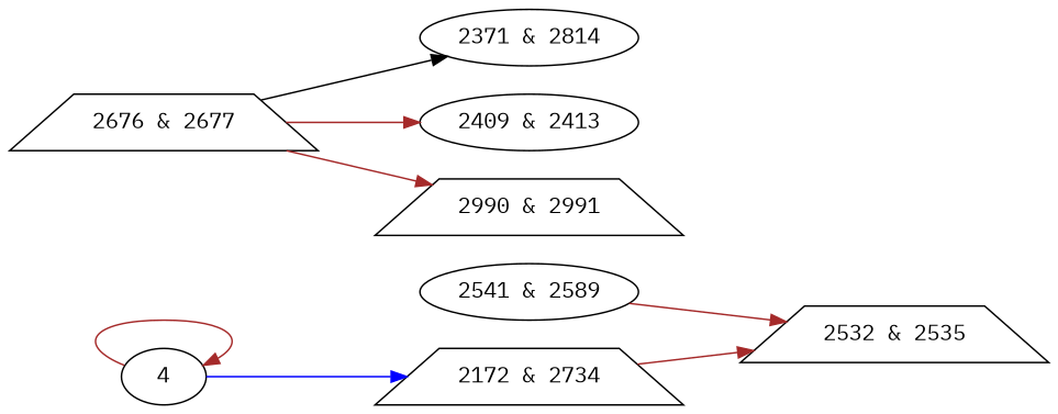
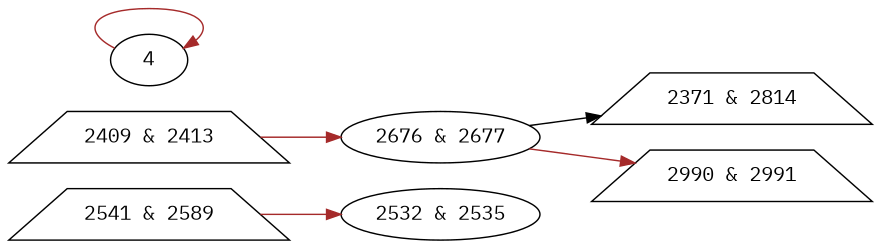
  digraph {
    fontname="IBM Plex Mono"
    rankdir=LR
    node [fontname="IBM Plex Mono" shape=trapezium]
    edge [color=brown fontname="IBM Plex Mono"]
-   n1 [label="2172 & 2734"]
-   n2 [label="2532 & 2535"]
-   n3 [label="2676 & 2677"]
-   n4 [label="2371 & 2814" shape=ellipse]
-   n5 [label="2409 & 2413" shape=ellipse]
+   n2 [label="2532 & 2535" shape=ellipse]
+   n3 [label="2676 & 2677" shape=ellipse]
+   n4 [label="2371 & 2814"]
+   n5 [label="2409 & 2413"]
    n6 [label="2990 & 2991"]
-   n7 [label="2541 & 2589" shape=ellipse]
+   n7 [label="2541 & 2589"]
    n8 [label=4 shape=ellipse]
-   n1 -> n2
    n3 -> n4 [color=black]
-   n3 -> n5
+   n5 -> n3
    n3 -> n6
    n7 -> n2
-   n8 -> n1 [color=blue]
    n8 -> n8
  }
